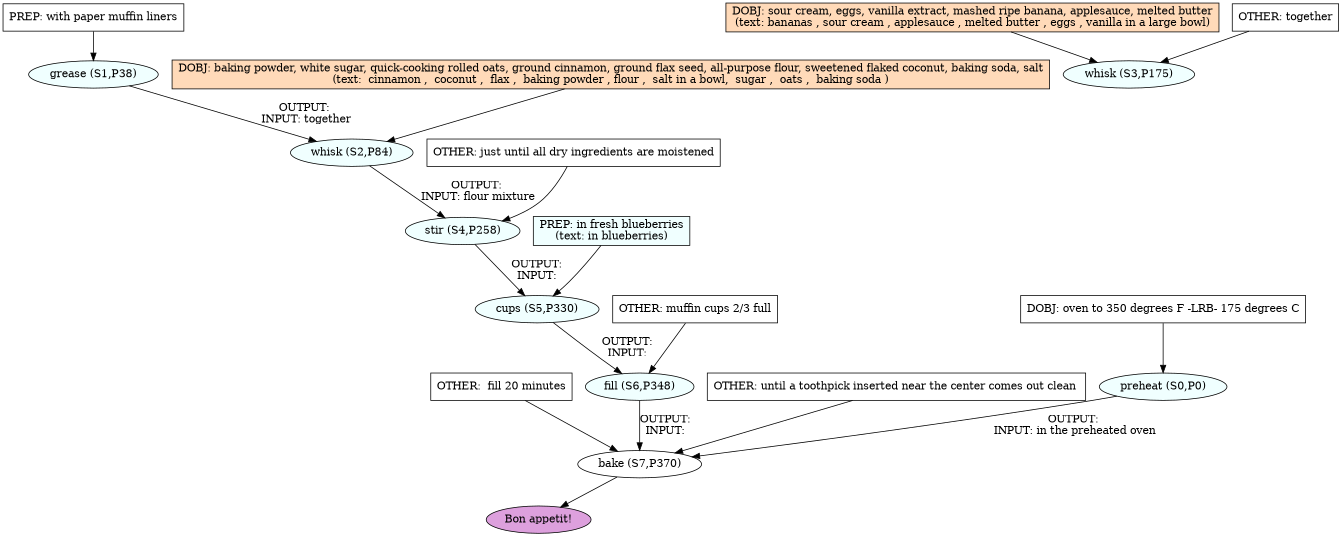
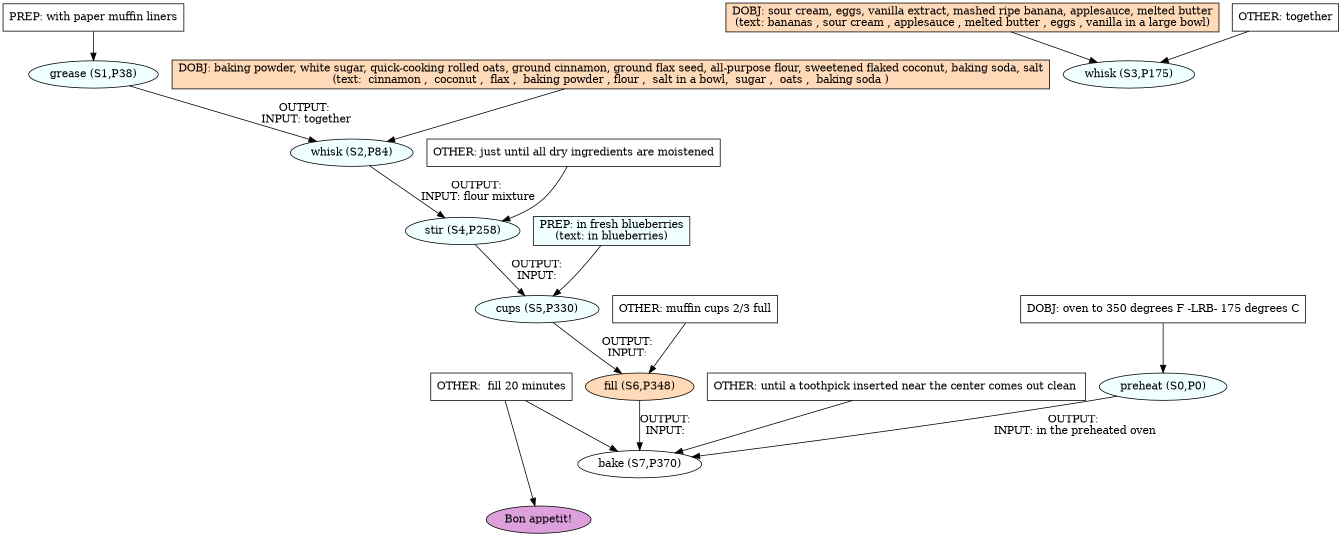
  digraph {
    node [fillcolor=azure shape=box style=filled]
    n1 [label="preheat (S0,P0)" shape=oval]
    n2 [fillcolor=white label="bake (S7,P370)" shape=oval]
    n3 [fillcolor=plum label="Bon appetit!" shape=oval]
    n4 [label="grease (S1,P38)" shape=oval]
    n5 [label="whisk (S2,P84)" shape=oval]
    n6 [label="stir (S4,P258)" shape=oval]
    n7 [label="cups (S5,P330)" shape=oval]
    n8 [label="whisk (S3,P175)" shape=oval]
-   n9 [label="fill (S6,P348)" shape=oval]
+   n9 [fillcolor=peachpuff label="fill (S6,P348)" shape=oval]
    n10 [fillcolor=white label="PREP: with paper muffin liners"]
    n11 [fillcolor=white label="DOBJ: oven to 350 degrees F -LRB- 175 degrees C"]
    n12 [fillcolor=peachpuff label="DOBJ: sour cream, eggs, vanilla extract, mashed ripe banana, applesauce, melted butter\n(text: bananas , sour cream , applesauce , melted butter , eggs , vanilla in a large bowl)"]
    n13 [fillcolor=white label="OTHER: together"]
    n14 [fillcolor=peachpuff label="DOBJ: baking powder, white sugar, quick-cooking rolled oats, ground cinnamon, ground flax seed, all-purpose flour, sweetened flaked coconut, baking soda, salt\n(text:  cinnamon ,  coconut ,  flax ,  baking powder , flour ,  salt in a bowl,  sugar ,  oats ,  baking soda )"]
    n15 [fillcolor=white label="OTHER: just until all dry ingredients are moistened"]
    n16 [label="PREP: in fresh blueberries\n(text: in blueberries)"]
    n17 [fillcolor=white label="OTHER: muffin cups 2/3 full"]
    n18 [fillcolor=white label="OTHER: until a toothpick inserted near the center comes out clean "]
    n19 [fillcolor=white label="OTHER:  fill 20 minutes"]
    n1 -> n2 [label="OUTPUT: \nINPUT: in the preheated oven"]
-   n2 -> n3
+   n19 -> n3
    n4 -> n5 [label="OUTPUT: \nINPUT: together"]
    n5 -> n6 [label="OUTPUT: \nINPUT: flour mixture"]
    n6 -> n7 [label="OUTPUT: \nINPUT: "]
    n7 -> n9 [label="OUTPUT: \nINPUT: "]
    n9 -> n2 [label="OUTPUT: \nINPUT: "]
    n10 -> n4
    n11 -> n1
    n12 -> n8
    n13 -> n8
    n14 -> n5
    n15 -> n6
    n16 -> n7
    n17 -> n9
    n18 -> n2
    n19 -> n2
  }
